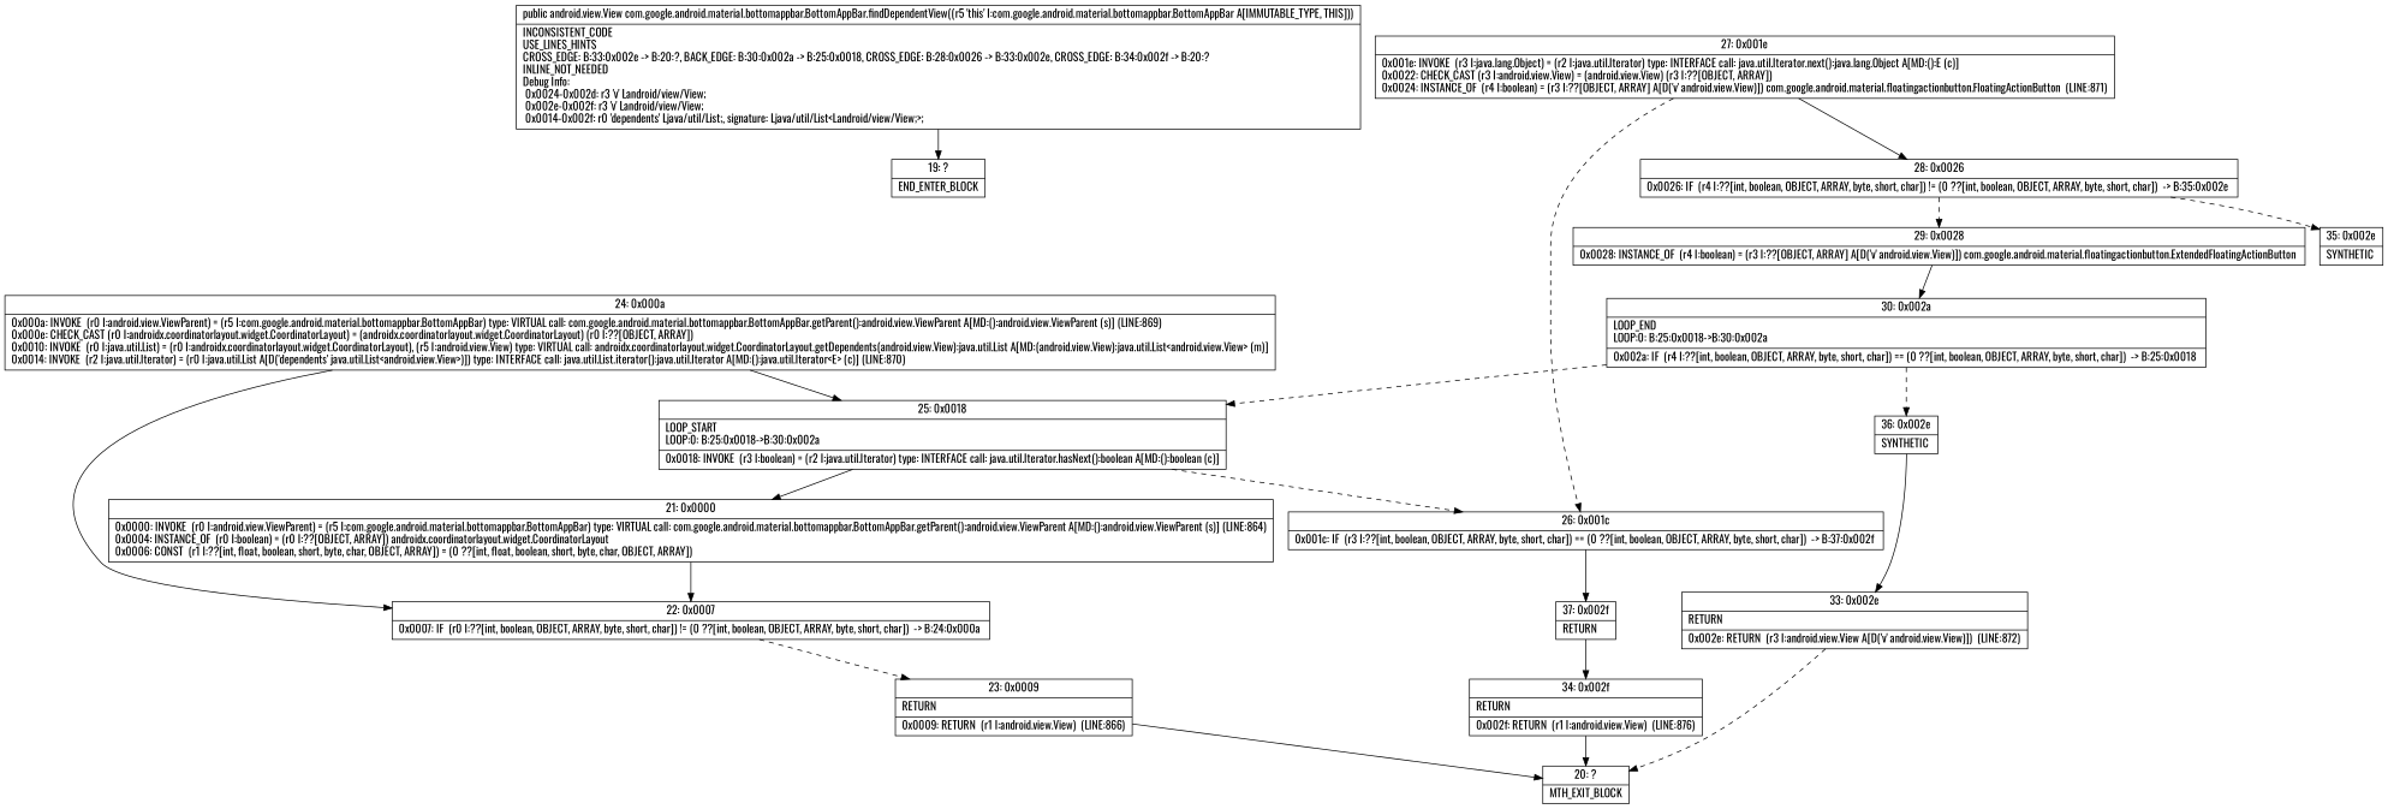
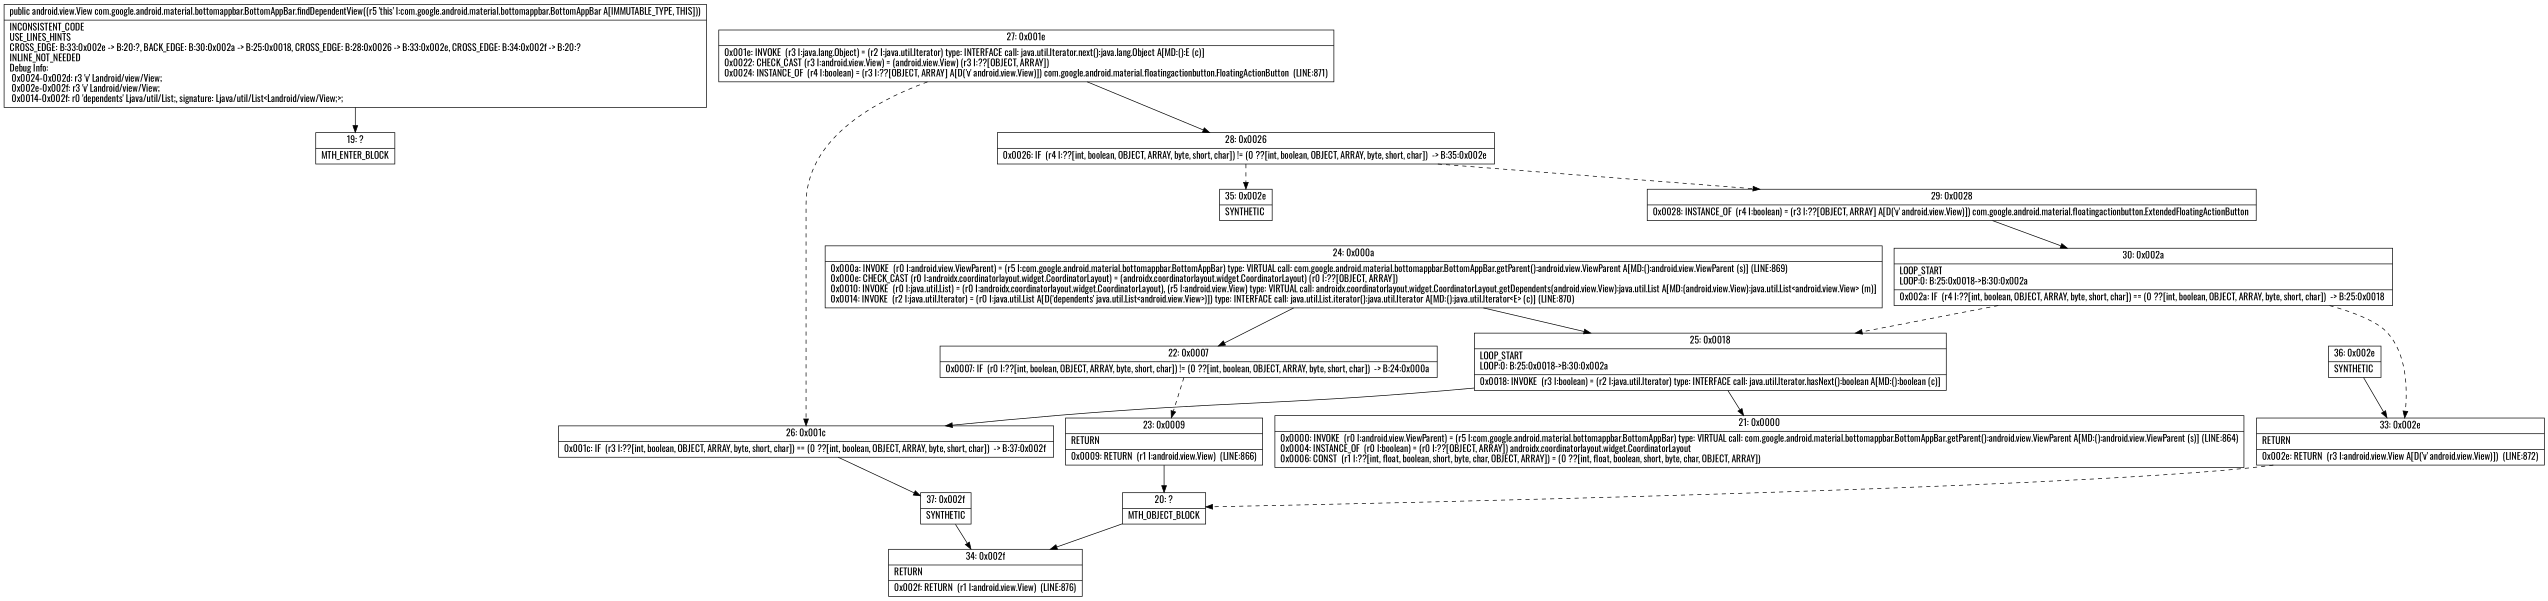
  digraph {
    fontname=Oswald
    node [fontname=Oswald shape=record]
    edge [fontname=Oswald]
-   n1 [label="{19\:\ ?|END_ENTER_BLOCK\l}"]
+   n1 [label="{19\:\ ?|MTH_ENTER_BLOCK\l}"]
    n2 [label="{21\:\ 0x0000|0x0000: INVOKE  (r0 I:android.view.ViewParent) = (r5 I:com.google.android.material.bottomappbar.BottomAppBar) type: VIRTUAL call: com.google.android.material.bottomappbar.BottomAppBar.getParent():android.view.ViewParent A[MD:():android.view.ViewParent (s)] (LINE:864)\l0x0004: INSTANCE_OF  (r0 I:boolean) = (r0 I:??[OBJECT, ARRAY]) androidx.coordinatorlayout.widget.CoordinatorLayout \l0x0006: CONST  (r1 I:??[int, float, boolean, short, byte, char, OBJECT, ARRAY]) = (0 ??[int, float, boolean, short, byte, char, OBJECT, ARRAY]) \l}"]
    n3 [label="{22\:\ 0x0007|0x0007: IF  (r0 I:??[int, boolean, OBJECT, ARRAY, byte, short, char]) != (0 ??[int, boolean, OBJECT, ARRAY, byte, short, char])  \-\> B:24:0x000a \l}"]
    n4 [label="{23\:\ 0x0009|RETURN\l|0x0009: RETURN  (r1 I:android.view.View)  (LINE:866)\l}"]
-   n5 [label="{20\:\ ?|MTH_EXIT_BLOCK\l}"]
+   n5 [label="{20\:\ ?|MTH_OBJECT_BLOCK\l}"]
    n6 [label="{24\:\ 0x000a|0x000a: INVOKE  (r0 I:android.view.ViewParent) = (r5 I:com.google.android.material.bottomappbar.BottomAppBar) type: VIRTUAL call: com.google.android.material.bottomappbar.BottomAppBar.getParent():android.view.ViewParent A[MD:():android.view.ViewParent (s)] (LINE:869)\l0x000e: CHECK_CAST (r0 I:androidx.coordinatorlayout.widget.CoordinatorLayout) = (androidx.coordinatorlayout.widget.CoordinatorLayout) (r0 I:??[OBJECT, ARRAY]) \l0x0010: INVOKE  (r0 I:java.util.List) = (r0 I:androidx.coordinatorlayout.widget.CoordinatorLayout), (r5 I:android.view.View) type: VIRTUAL call: androidx.coordinatorlayout.widget.CoordinatorLayout.getDependents(android.view.View):java.util.List A[MD:(android.view.View):java.util.List\<android.view.View\> (m)]\l0x0014: INVOKE  (r2 I:java.util.Iterator) = (r0 I:java.util.List A[D('dependents' java.util.List\<android.view.View\>)]) type: INTERFACE call: java.util.List.iterator():java.util.Iterator A[MD:():java.util.Iterator\<E\> (c)] (LINE:870)\l}"]
    n7 [label="{25\:\ 0x0018|LOOP_START\lLOOP:0: B:25:0x0018\-\>B:30:0x002a\l|0x0018: INVOKE  (r3 I:boolean) = (r2 I:java.util.Iterator) type: INTERFACE call: java.util.Iterator.hasNext():boolean A[MD:():boolean (c)]\l}"]
    n8 [label="{26\:\ 0x001c|0x001c: IF  (r3 I:??[int, boolean, OBJECT, ARRAY, byte, short, char]) == (0 ??[int, boolean, OBJECT, ARRAY, byte, short, char])  \-\> B:37:0x002f \l}"]
-   n9 [label="{37\:\ 0x002f|RETURN\l}"]
+   n9 [label="{37\:\ 0x002f|SYNTHETIC\l}"]
    n10 [label="{27\:\ 0x001e|0x001e: INVOKE  (r3 I:java.lang.Object) = (r2 I:java.util.Iterator) type: INTERFACE call: java.util.Iterator.next():java.lang.Object A[MD:():E (c)]\l0x0022: CHECK_CAST (r3 I:android.view.View) = (android.view.View) (r3 I:??[OBJECT, ARRAY]) \l0x0024: INSTANCE_OF  (r4 I:boolean) = (r3 I:??[OBJECT, ARRAY] A[D('v' android.view.View)]) com.google.android.material.floatingactionbutton.FloatingActionButton  (LINE:871)\l}"]
    n11 [label="{28\:\ 0x0026|0x0026: IF  (r4 I:??[int, boolean, OBJECT, ARRAY, byte, short, char]) != (0 ??[int, boolean, OBJECT, ARRAY, byte, short, char])  \-\> B:35:0x002e \l}"]
    n12 [label="{34\:\ 0x002f|RETURN\l|0x002f: RETURN  (r1 I:android.view.View)  (LINE:876)\l}"]
    n13 [label="{29\:\ 0x0028|0x0028: INSTANCE_OF  (r4 I:boolean) = (r3 I:??[OBJECT, ARRAY] A[D('v' android.view.View)]) com.google.android.material.floatingactionbutton.ExtendedFloatingActionButton \l}"]
    n14 [label="{35\:\ 0x002e|SYNTHETIC\l}"]
-   n15 [label="{30\:\ 0x002a|LOOP_END\lLOOP:0: B:25:0x0018\-\>B:30:0x002a\l|0x002a: IF  (r4 I:??[int, boolean, OBJECT, ARRAY, byte, short, char]) == (0 ??[int, boolean, OBJECT, ARRAY, byte, short, char])  \-\> B:25:0x0018 \l}"]
+   n15 [label="{30\:\ 0x002a|LOOP_START\lLOOP:0: B:25:0x0018\-\>B:30:0x002a\l|0x002a: IF  (r4 I:??[int, boolean, OBJECT, ARRAY, byte, short, char]) == (0 ??[int, boolean, OBJECT, ARRAY, byte, short, char])  \-\> B:25:0x0018 \l}"]
    n16 [label="{36\:\ 0x002e|SYNTHETIC\l}"]
    n17 [label="{33\:\ 0x002e|RETURN\l|0x002e: RETURN  (r3 I:android.view.View A[D('v' android.view.View)])  (LINE:872)\l}"]
    n18 [label="{public android.view.View com.google.android.material.bottomappbar.BottomAppBar.findDependentView((r5 'this' I:com.google.android.material.bottomappbar.BottomAppBar A[IMMUTABLE_TYPE, THIS]))  | INCONSISTENT_CODE\lUSE_LINES_HINTS\lCROSS_EDGE: B:33:0x002e \-\> B:20:?, BACK_EDGE: B:30:0x002a \-\> B:25:0x0018, CROSS_EDGE: B:28:0x0026 \-\> B:33:0x002e, CROSS_EDGE: B:34:0x002f \-\> B:20:?\lINLINE_NOT_NEEDED\lDebug Info:\l  0x0024\-0x002d: r3 'v' Landroid\/view\/View;\l  0x002e\-0x002f: r3 'v' Landroid\/view\/View;\l  0x0014\-0x002f: r0 'dependents' Ljava\/util\/List;, signature: Ljava\/util\/List\<Landroid\/view\/View;\>;\l}"]
-   n2 -> n3
    n3 -> n4 [style=dashed]
    n4 -> n5
    n6 -> n3
    n6 -> n7
    n7 -> n2
-   n7 -> n8 [style=dashed]
+   n7 -> n8
    n8 -> n9
    n9 -> n12
    n10 -> n8 [style=dashed]
    n10 -> n11
    n11 -> n13 [style=dashed]
    n11 -> n14 [style=dashed]
-   n12 -> n5
+   n5 -> n12
    n13 -> n15
    n15 -> n7 [style=dashed]
-   n15 -> n16 [style=dashed]
+   n15 -> n17 [style=dashed]
    n16 -> n17
    n17 -> n5 [style=dashed]
    n18 -> n1
  }
